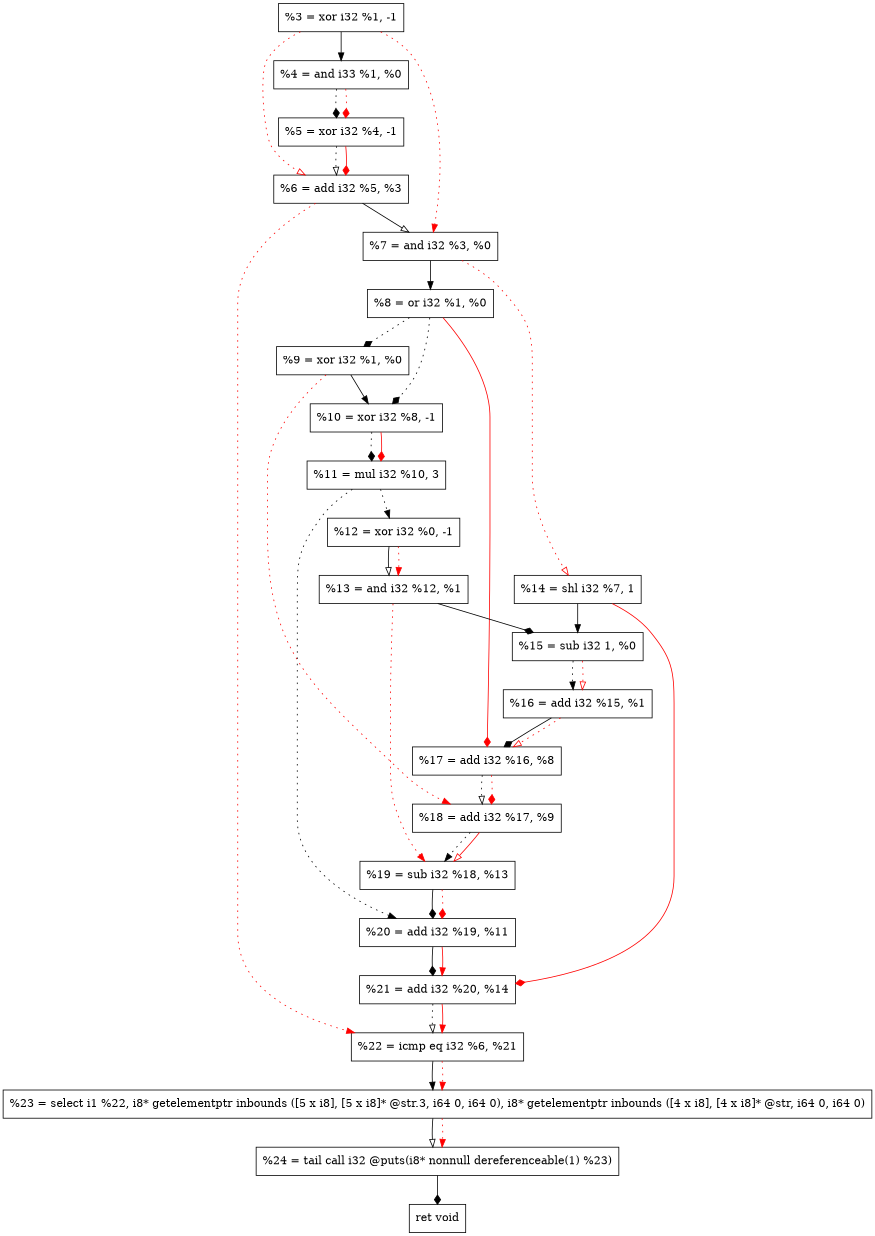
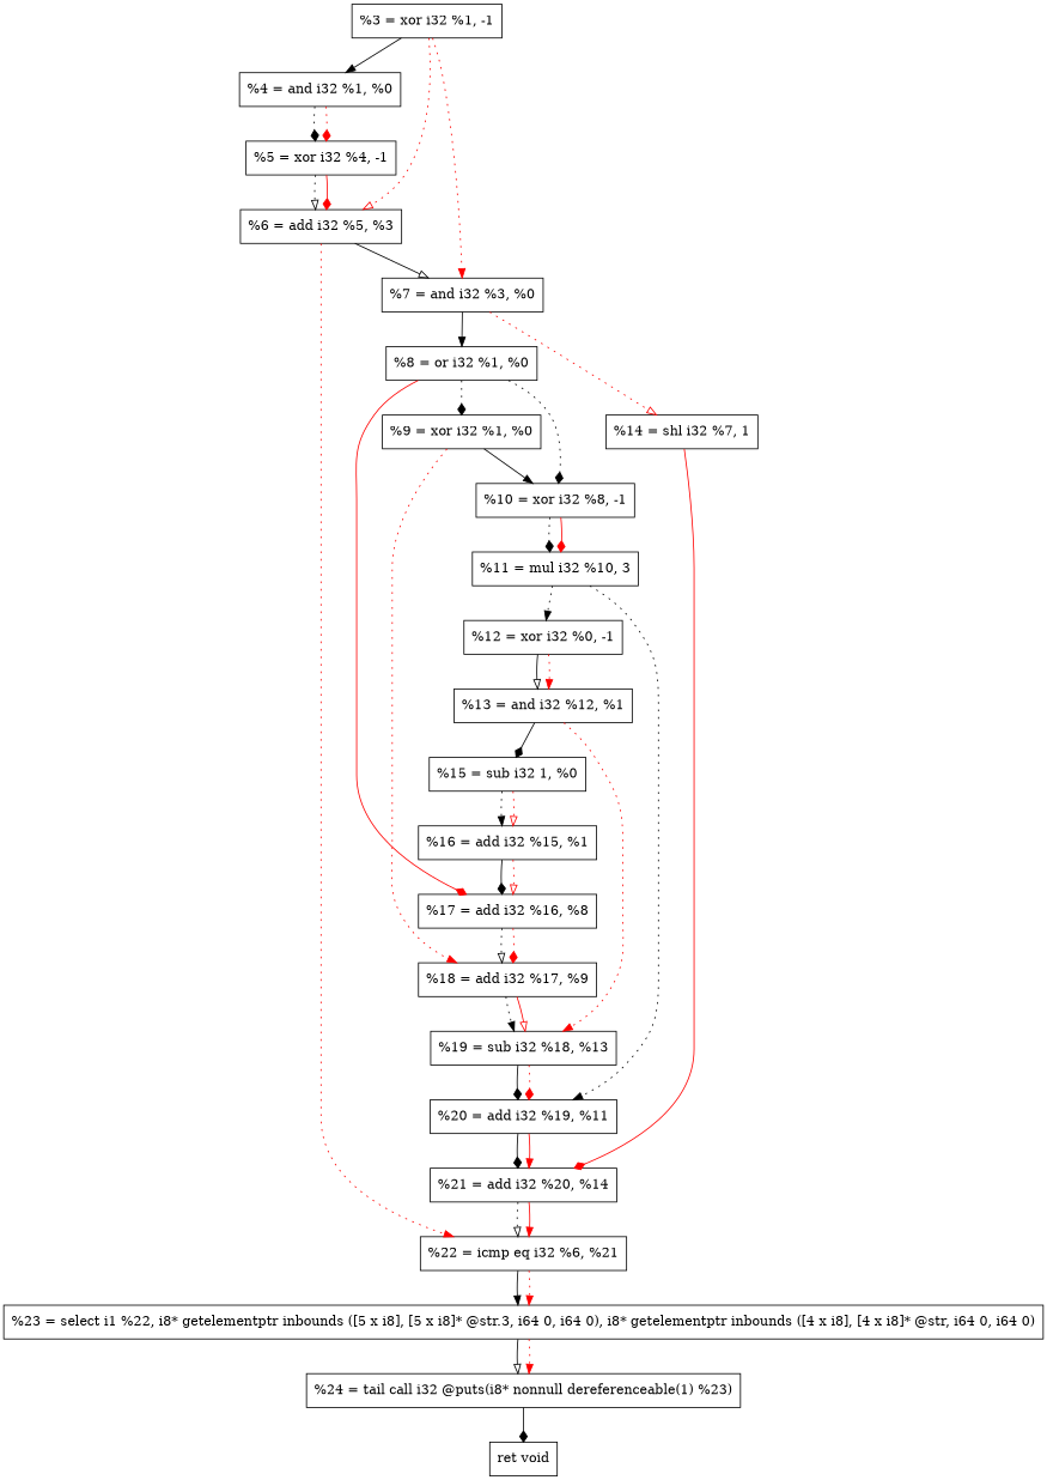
  digraph {
    node [shape=record]
    edge [arrowhead=normal style=dotted]
    n1 [label="  %3 = xor i32 %1, -1"]
-   n2 [label="%4 = and i33 %1, %0"]
+   n2 [label="  %4 = and i32 %1, %0"]
    n3 [label="  %6 = add i32 %5, %3"]
    n4 [label="  %7 = and i32 %3, %0"]
    n5 [label="  %5 = xor i32 %4, -1"]
    n6 [label="  %22 = icmp eq i32 %6, %21"]
    n7 [label="  %8 = or i32 %1, %0"]
    n8 [label="  %14 = shl i32 %7, 1"]
    n9 [label="  %23 = select i1 %22, i8* getelementptr inbounds ([5 x i8], [5 x i8]* @str.3, i64 0, i64 0), i8* getelementptr inbounds ([4 x i8], [4 x i8]* @str, i64 0, i64 0)"]
    n10 [label="  %9 = xor i32 %1, %0"]
    n11 [label="  %10 = xor i32 %8, -1"]
    n12 [label="  %17 = add i32 %16, %8"]
    n13 [label="  %15 = sub i32 1, %0"]
    n14 [label="  %21 = add i32 %20, %14"]
    n15 [label="  %18 = add i32 %17, %9"]
    n16 [label="  %11 = mul i32 %10, 3"]
    n17 [label="  %19 = sub i32 %18, %13"]
    n18 [label="  %12 = xor i32 %0, -1"]
    n19 [label="  %20 = add i32 %19, %11"]
    n20 [label="  %13 = and i32 %12, %1"]
    n21 [label="  %16 = add i32 %15, %1"]
    n22 [label="  %24 = tail call i32 @puts(i8* nonnull dereferenceable(1) %23)"]
    n23 [label="  ret void"]
    n1 -> n2 [style=solid]
    n1 -> n3 [arrowhead=onormal color=red]
    n1 -> n4 [color=red]
    n2 -> n5 [arrowhead=diamond]
    n2 -> n5 [arrowhead=diamond color=red]
    n3 -> n4 [arrowhead=onormal style=solid]
    n3 -> n6 [color=red]
    n4 -> n7 [style=solid]
    n4 -> n8 [arrowhead=onormal color=red]
    n5 -> n3 [arrowhead=onormal]
    n5 -> n3 [arrowhead=diamond color=red style=solid]
    n6 -> n9 [style=solid]
    n6 -> n9 [color=red]
    n7 -> n10 [arrowhead=diamond]
    n7 -> n11 [arrowhead=diamond color=black]
    n7 -> n12 [arrowhead=diamond color=red style=solid]
-   n8 -> n13 [style=solid]
    n8 -> n14 [arrowhead=diamond color=red style=solid]
    n9 -> n22 [arrowhead=onormal style=solid]
    n9 -> n22 [color=red]
    n10 -> n11 [style=solid]
    n10 -> n15 [color=red]
    n11 -> n16 [arrowhead=diamond]
    n11 -> n16 [arrowhead=diamond color=red style=solid]
    n12 -> n15 [arrowhead=onormal]
    n12 -> n15 [arrowhead=diamond color=red]
    n13 -> n21
    n13 -> n21 [arrowhead=onormal color=red]
    n14 -> n6 [arrowhead=onormal]
    n14 -> n6 [color=red style=solid]
    n15 -> n17
    n15 -> n17 [arrowhead=onormal color=red style=solid]
    n16 -> n18
    n16 -> n19 [color=black]
    n17 -> n19 [arrowhead=diamond style=solid]
    n17 -> n19 [arrowhead=diamond color=red]
    n18 -> n20 [arrowhead=onormal style=solid]
    n18 -> n20 [color=red]
    n19 -> n14 [arrowhead=diamond style=solid]
    n19 -> n14 [color=red style=solid]
    n20 -> n13 [arrowhead=diamond style=solid]
    n20 -> n17 [color=red]
    n21 -> n12 [arrowhead=diamond style=solid]
    n21 -> n12 [arrowhead=onormal color=red]
    n22 -> n23 [arrowhead=diamond style=solid]
  }
